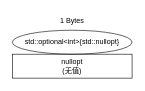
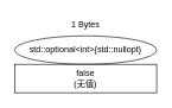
  <mxCell id="0" />
  <mxCell id="1" parent="0" />
  <mxCell id="2" value="std::optional&amp;lt;int&amp;gt;{std::nullopt}" style="ellipse;whiteSpace=wrap;html=1;fillColor=none;" parent="1" vertex="1"><mxGeometry x="20" y="50" width="200" height="40" as="geometry" /></mxCell>
  <mxCell id="3" value="1 Bytes" style="text;html=1;strokeColor=none;fillColor=none;align=center;verticalAlign=middle;whiteSpace=wrap;rounded=0;" parent="1" vertex="1"><mxGeometry x="90" y="20" width="60" height="30" as="geometry" /></mxCell>
- <mxCell id="4" value="nullopt&lt;br&gt;(无值)" style="rounded=0;whiteSpace=wrap;html=1;fillColor=none;" parent="1" vertex="1"><mxGeometry x="20" y="90" width="200" height="40" as="geometry" /></mxCell>
+ <mxCell id="4" value="false&lt;br&gt;(无值)" style="rounded=0;whiteSpace=wrap;html=1;fillColor=none;" parent="1" vertex="1"><mxGeometry x="20" y="90" width="200" height="40" as="geometry" /></mxCell>
